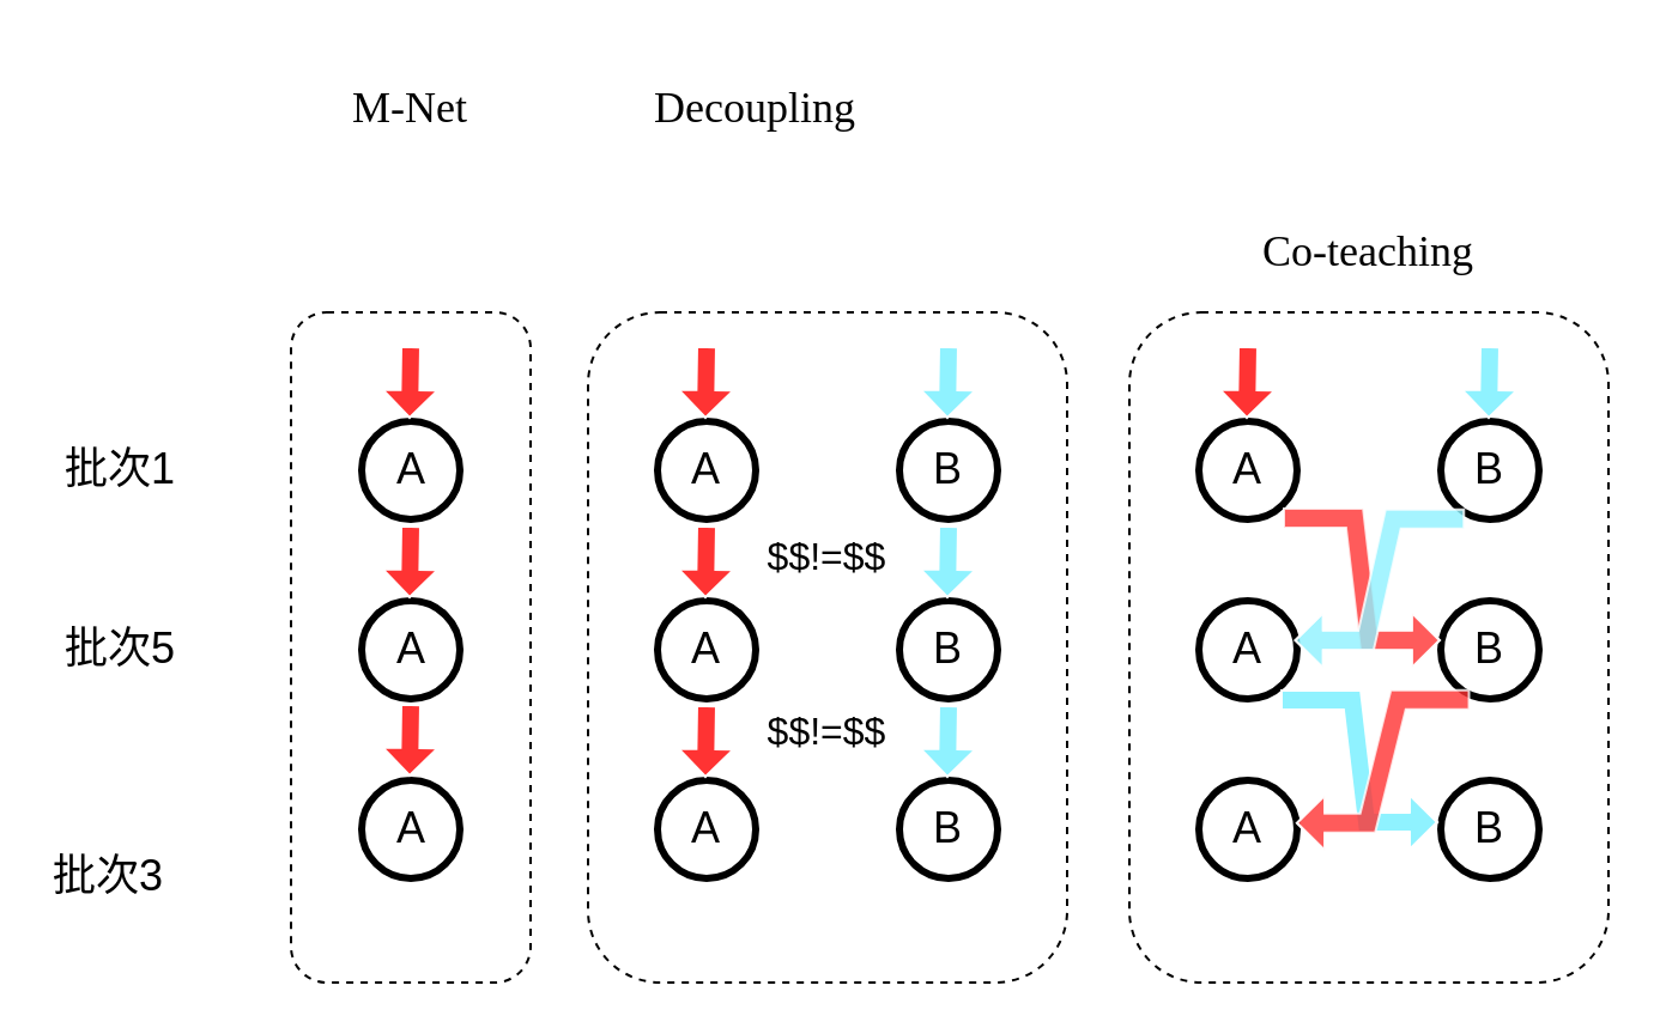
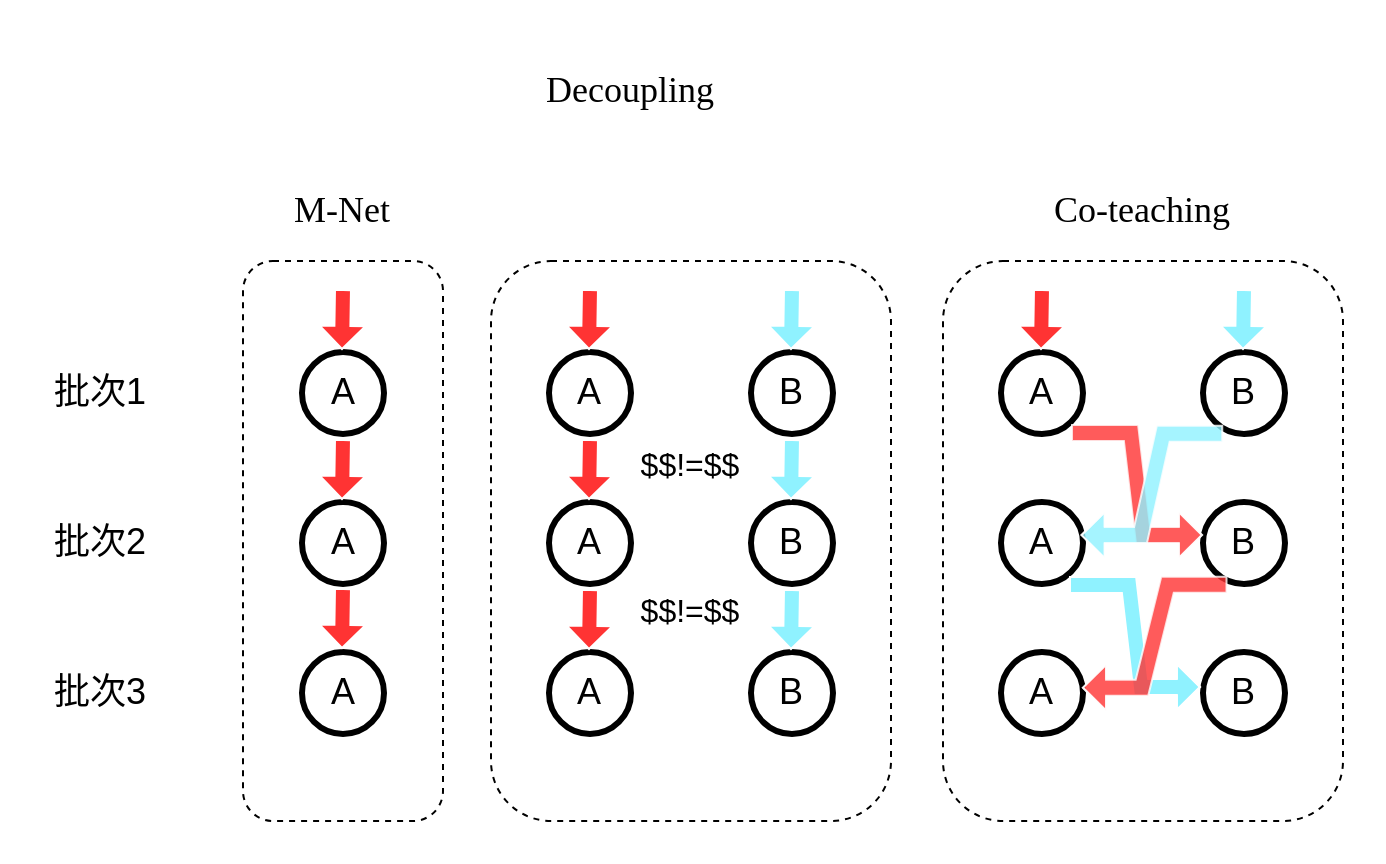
  <mxCell id="0" />
  <mxCell id="1" parent="0" />
  <mxCell id="2" value="" style="rounded=1;whiteSpace=wrap;html=1;dashed=1;" vertex="1" parent="1"><mxGeometry x="121" y="130" width="100" height="280" as="geometry" /></mxCell>
  <mxCell id="3" value="" style="rounded=1;whiteSpace=wrap;html=1;dashed=1;" vertex="1" parent="1"><mxGeometry x="245" y="130" width="200" height="280" as="geometry" /></mxCell>
  <mxCell id="4" value="" style="rounded=1;whiteSpace=wrap;html=1;dashed=1;" vertex="1" parent="1"><mxGeometry x="471" y="130" width="200" height="280" as="geometry" /></mxCell>
- <mxCell id="5" value="&lt;font style=&quot;font-size: 18px;&quot; face=&quot;Times New Roman&quot;&gt;M-Net&lt;/font&gt;" style="text;strokeColor=none;align=center;fillColor=none;html=1;verticalAlign=middle;whiteSpace=wrap;rounded=0;" vertex="1" parent="1"><mxGeometry x="141" y="30" width="60" height="30" as="geometry" /></mxCell>
+ <mxCell id="5" value="&lt;font style=&quot;font-size: 18px;&quot; face=&quot;Times New Roman&quot;&gt;M-Net&lt;/font&gt;" style="text;strokeColor=none;align=center;fillColor=none;html=1;verticalAlign=middle;whiteSpace=wrap;rounded=0;" vertex="1" parent="1"><mxGeometry x="141" y="90" width="60" height="30" as="geometry" /></mxCell>
  <mxCell id="6" value="&lt;font style=&quot;font-size: 18px;&quot; face=&quot;Times New Roman&quot;&gt;Decoupling&lt;/font&gt;" style="text;strokeColor=none;align=center;fillColor=none;html=1;verticalAlign=middle;whiteSpace=wrap;rounded=0;" vertex="1" parent="1"><mxGeometry x="285" y="30" width="60" height="30" as="geometry" /></mxCell>
  <mxCell id="7" value="&lt;font style=&quot;font-size: 18px;&quot; face=&quot;Times New Roman&quot;&gt;Co-teaching&lt;/font&gt;" style="text;strokeColor=none;align=center;fillColor=none;html=1;verticalAlign=middle;whiteSpace=wrap;rounded=0;" vertex="1" parent="1"><mxGeometry x="526" y="90" width="90" height="30" as="geometry" /></mxCell>
  <mxCell id="8" value="&lt;font style=&quot;font-size: 18px;&quot;&gt;批次1&lt;/font&gt;" style="text;strokeColor=none;align=center;fillColor=none;html=1;verticalAlign=middle;whiteSpace=wrap;rounded=0;" vertex="1" parent="1"><mxGeometry x="20" y="181" width="60" height="30" as="geometry" /></mxCell>
- <mxCell id="9" value="&lt;font style=&quot;font-size: 18px;&quot;&gt;批次5&lt;/font&gt;" style="text;strokeColor=none;align=center;fillColor=none;html=1;verticalAlign=middle;whiteSpace=wrap;rounded=0;" vertex="1" parent="1"><mxGeometry x="20" y="256" width="60" height="30" as="geometry" /></mxCell>
- <mxCell id="10" value="&lt;font style=&quot;font-size: 18px;&quot;&gt;批次3&lt;/font&gt;" style="text;strokeColor=none;align=center;fillColor=none;html=1;verticalAlign=middle;whiteSpace=wrap;rounded=0;" vertex="1" parent="1"><mxGeometry x="15" y="351" width="60" height="30" as="geometry" /></mxCell>
+ <mxCell id="9" value="&lt;font style=&quot;font-size: 18px;&quot;&gt;批次2&lt;/font&gt;" style="text;strokeColor=none;align=center;fillColor=none;html=1;verticalAlign=middle;whiteSpace=wrap;rounded=0;" vertex="1" parent="1"><mxGeometry x="20" y="256" width="60" height="30" as="geometry" /></mxCell>
+ <mxCell id="10" value="&lt;font style=&quot;font-size: 18px;&quot;&gt;批次3&lt;/font&gt;" style="text;strokeColor=none;align=center;fillColor=none;html=1;verticalAlign=middle;whiteSpace=wrap;rounded=0;" vertex="1" parent="1"><mxGeometry x="20" y="331" width="60" height="30" as="geometry" /></mxCell>
  <mxCell id="11" value="&lt;font style=&quot;font-size: 18px;&quot;&gt;A&lt;/font&gt;" style="ellipse;whiteSpace=wrap;html=1;aspect=fixed;strokeWidth=3;" vertex="1" parent="1"><mxGeometry x="150.5" y="175.5" width="41" height="41" as="geometry" /></mxCell>
  <mxCell id="12" value="&lt;font style=&quot;font-size: 18px;&quot;&gt;A&lt;/font&gt;" style="ellipse;whiteSpace=wrap;html=1;aspect=fixed;strokeWidth=3;" vertex="1" parent="1"><mxGeometry x="150.5" y="250.5" width="41" height="41" as="geometry" /></mxCell>
  <mxCell id="13" value="&lt;font style=&quot;font-size: 18px;&quot;&gt;A&lt;/font&gt;" style="ellipse;whiteSpace=wrap;html=1;aspect=fixed;strokeWidth=3;" vertex="1" parent="1"><mxGeometry x="150.5" y="325.5" width="41" height="41" as="geometry" /></mxCell>
  <mxCell id="14" value="&lt;font style=&quot;font-size: 18px;&quot;&gt;A&lt;/font&gt;" style="ellipse;whiteSpace=wrap;html=1;aspect=fixed;strokeWidth=3;" vertex="1" parent="1"><mxGeometry x="274" y="175.5" width="41" height="41" as="geometry" /></mxCell>
  <mxCell id="15" value="&lt;font style=&quot;font-size: 18px;&quot;&gt;B&lt;/font&gt;" style="ellipse;whiteSpace=wrap;html=1;aspect=fixed;strokeWidth=3;" vertex="1" parent="1"><mxGeometry x="375" y="175.5" width="41" height="41" as="geometry" /></mxCell>
  <mxCell id="16" value="&lt;font style=&quot;font-size: 18px;&quot;&gt;A&lt;/font&gt;" style="ellipse;whiteSpace=wrap;html=1;aspect=fixed;strokeWidth=3;" vertex="1" parent="1"><mxGeometry x="274" y="250.5" width="41" height="41" as="geometry" /></mxCell>
  <mxCell id="17" value="&lt;font style=&quot;font-size: 18px;&quot;&gt;B&lt;/font&gt;" style="ellipse;whiteSpace=wrap;html=1;aspect=fixed;strokeWidth=3;" vertex="1" parent="1"><mxGeometry x="375" y="250.5" width="41" height="41" as="geometry" /></mxCell>
  <mxCell id="18" value="&lt;font style=&quot;font-size: 18px;&quot;&gt;A&lt;/font&gt;" style="ellipse;whiteSpace=wrap;html=1;aspect=fixed;strokeWidth=3;" vertex="1" parent="1"><mxGeometry x="274" y="325.5" width="41" height="41" as="geometry" /></mxCell>
  <mxCell id="19" value="&lt;font style=&quot;font-size: 18px;&quot;&gt;B&lt;/font&gt;" style="ellipse;whiteSpace=wrap;html=1;aspect=fixed;strokeWidth=3;" vertex="1" parent="1"><mxGeometry x="375" y="325.5" width="41" height="41" as="geometry" /></mxCell>
  <mxCell id="20" value="&lt;font style=&quot;font-size: 18px;&quot;&gt;A&lt;/font&gt;" style="ellipse;whiteSpace=wrap;html=1;aspect=fixed;strokeWidth=3;" vertex="1" parent="1"><mxGeometry x="500" y="175.5" width="41" height="41" as="geometry" /></mxCell>
  <mxCell id="21" value="&lt;font style=&quot;font-size: 18px;&quot;&gt;B&lt;/font&gt;" style="ellipse;whiteSpace=wrap;html=1;aspect=fixed;strokeWidth=3;" vertex="1" parent="1"><mxGeometry x="601" y="175.5" width="41" height="41" as="geometry" /></mxCell>
  <mxCell id="22" value="&lt;font style=&quot;font-size: 18px;&quot;&gt;A&lt;/font&gt;" style="ellipse;whiteSpace=wrap;html=1;aspect=fixed;strokeWidth=3;" vertex="1" parent="1"><mxGeometry x="500" y="250.5" width="41" height="41" as="geometry" /></mxCell>
  <mxCell id="23" value="&lt;font style=&quot;font-size: 18px;&quot;&gt;B&lt;/font&gt;" style="ellipse;whiteSpace=wrap;html=1;aspect=fixed;strokeWidth=3;" vertex="1" parent="1"><mxGeometry x="601" y="250.5" width="41" height="41" as="geometry" /></mxCell>
  <mxCell id="24" value="&lt;font style=&quot;font-size: 18px;&quot;&gt;A&lt;/font&gt;" style="ellipse;whiteSpace=wrap;html=1;aspect=fixed;strokeWidth=3;" vertex="1" parent="1"><mxGeometry x="500" y="325.5" width="41" height="41" as="geometry" /></mxCell>
  <mxCell id="25" value="&lt;font style=&quot;font-size: 18px;&quot;&gt;B&lt;/font&gt;" style="ellipse;whiteSpace=wrap;html=1;aspect=fixed;strokeWidth=3;" vertex="1" parent="1"><mxGeometry x="601" y="325.5" width="41" height="41" as="geometry" /></mxCell>
  <mxCell id="26" value="" style="shape=flexArrow;endArrow=classic;html=1;rounded=0;width=8;endSize=3.53;endWidth=14;fillColor=#FF3333;strokeColor=light-dark(#ffffff, #ededed);" edge="1" parent="1"><mxGeometry width="50" height="50" relative="1" as="geometry"><mxPoint x="171" y="219" as="sourcePoint" /><mxPoint x="170.5" y="249.5" as="targetPoint" /></mxGeometry></mxCell>
  <mxCell id="27" value="" style="shape=flexArrow;endArrow=classic;html=1;rounded=0;width=8;endSize=3.53;endWidth=14;fillColor=#FF3333;strokeColor=light-dark(#ffffff, #ededed);" edge="1" parent="1"><mxGeometry width="50" height="50" relative="1" as="geometry"><mxPoint x="171" y="293.5" as="sourcePoint" /><mxPoint x="170.5" y="324" as="targetPoint" /></mxGeometry></mxCell>
  <mxCell id="28" value="" style="shape=flexArrow;endArrow=classic;html=1;rounded=0;width=8;endSize=3.53;endWidth=14;fillColor=#FF3333;strokeColor=light-dark(#ffffff, #ededed);" edge="1" parent="1"><mxGeometry width="50" height="50" relative="1" as="geometry"><mxPoint x="171" y="144" as="sourcePoint" /><mxPoint x="170.5" y="174.5" as="targetPoint" /></mxGeometry></mxCell>
  <mxCell id="29" value="" style="shape=flexArrow;endArrow=classic;html=1;rounded=0;width=8;endSize=3.53;endWidth=14;fillColor=#FF3333;strokeColor=light-dark(#ffffff, #ededed);" edge="1" parent="1"><mxGeometry width="50" height="50" relative="1" as="geometry"><mxPoint x="294.5" y="144" as="sourcePoint" /><mxPoint x="294" y="174.5" as="targetPoint" /></mxGeometry></mxCell>
  <mxCell id="30" value="" style="shape=flexArrow;endArrow=classic;html=1;rounded=0;width=8;endSize=3.53;endWidth=14;fillColor=#FF3333;strokeColor=light-dark(#ffffff, #ededed);" edge="1" parent="1"><mxGeometry width="50" height="50" relative="1" as="geometry"><mxPoint x="294.5" y="219" as="sourcePoint" /><mxPoint x="294" y="249.5" as="targetPoint" /></mxGeometry></mxCell>
  <mxCell id="31" value="" style="shape=flexArrow;endArrow=classic;html=1;rounded=0;width=8;endSize=3.53;endWidth=14;fillColor=#FF3333;strokeColor=light-dark(#ffffff, #ededed);" edge="1" parent="1"><mxGeometry width="50" height="50" relative="1" as="geometry"><mxPoint x="294.5" y="294" as="sourcePoint" /><mxPoint x="294" y="324.5" as="targetPoint" /></mxGeometry></mxCell>
  <mxCell id="32" value="" style="shape=flexArrow;endArrow=classic;html=1;rounded=0;width=8;endSize=3.53;endWidth=14;fillColor=#FF3333;strokeColor=light-dark(#ffffff, #ededed);" edge="1" parent="1"><mxGeometry width="50" height="50" relative="1" as="geometry"><mxPoint x="520.5" y="144" as="sourcePoint" /><mxPoint x="520" y="174.5" as="targetPoint" /></mxGeometry></mxCell>
  <mxCell id="33" value="" style="shape=flexArrow;endArrow=classic;html=1;rounded=0;width=8;endSize=3.53;endWidth=14;fillColor=#8FF2FF;strokeColor=light-dark(#ffffff, #ededed);" edge="1" parent="1"><mxGeometry width="50" height="50" relative="1" as="geometry"><mxPoint x="395.5" y="144" as="sourcePoint" /><mxPoint x="395" y="174.5" as="targetPoint" /></mxGeometry></mxCell>
  <mxCell id="34" value="" style="shape=flexArrow;endArrow=classic;html=1;rounded=0;width=8;endSize=3.53;endWidth=14;fillColor=#8FF2FF;strokeColor=light-dark(#ffffff, #ededed);" edge="1" parent="1"><mxGeometry width="50" height="50" relative="1" as="geometry"><mxPoint x="395.5" y="219" as="sourcePoint" /><mxPoint x="395" y="249.5" as="targetPoint" /></mxGeometry></mxCell>
  <mxCell id="35" value="" style="shape=flexArrow;endArrow=classic;html=1;rounded=0;width=8;endSize=3.53;endWidth=14;fillColor=#8FF2FF;strokeColor=light-dark(#ffffff, #ededed);" edge="1" parent="1"><mxGeometry width="50" height="50" relative="1" as="geometry"><mxPoint x="395.5" y="294" as="sourcePoint" /><mxPoint x="395" y="324.5" as="targetPoint" /></mxGeometry></mxCell>
  <mxCell id="36" value="" style="shape=flexArrow;endArrow=classic;html=1;rounded=0;width=8;endSize=3.53;endWidth=14;fillColor=#8FF2FF;strokeColor=light-dark(#ffffff, #ededed);" edge="1" parent="1"><mxGeometry width="50" height="50" relative="1" as="geometry"><mxPoint x="621.5" y="144" as="sourcePoint" /><mxPoint x="621" y="174.5" as="targetPoint" /></mxGeometry></mxCell>
  <mxCell id="37" value="&lt;font style=&quot;font-size: 16px;&quot;&gt;$$!=$$&lt;/font&gt;" style="text;strokeColor=none;align=center;fillColor=none;html=1;verticalAlign=middle;whiteSpace=wrap;rounded=0;" vertex="1" parent="1"><mxGeometry x="315" y="216.5" width="60" height="30" as="geometry" /></mxCell>
  <mxCell id="38" value="&lt;font style=&quot;font-size: 16px;&quot;&gt;$$!=$$&lt;/font&gt;" style="text;strokeColor=none;align=center;fillColor=none;html=1;verticalAlign=middle;whiteSpace=wrap;rounded=0;" vertex="1" parent="1"><mxGeometry x="315" y="290" width="60" height="30" as="geometry" /></mxCell>
  <mxCell id="39" value="" style="shape=flexArrow;endArrow=classic;html=1;rounded=0;width=8;endSize=3.53;endWidth=14;fillColor=#FF3333;strokeColor=light-dark(#ffffff, #ededed);entryX=0;entryY=0.5;entryDx=0;entryDy=0;edgeStyle=entityRelationEdgeStyle;elbow=vertical;opacity=80;" edge="1" parent="1"><mxGeometry width="50" height="50" relative="1" as="geometry"><mxPoint x="535" y="216" as="sourcePoint" /><mxPoint x="601" y="267" as="targetPoint" /><Array as="points"><mxPoint x="551" y="226" /><mxPoint x="551" y="216" /><mxPoint x="551" y="236" /><mxPoint x="561" y="256" /></Array></mxGeometry></mxCell>
  <mxCell id="40" value="" style="shape=flexArrow;endArrow=classic;html=1;rounded=0;width=8;endSize=3.53;endWidth=14;fillColor=#8FF2FF;strokeColor=light-dark(#ffffff, #ededed);entryX=0;entryY=0.5;entryDx=0;entryDy=0;edgeStyle=entityRelationEdgeStyle;elbow=vertical;" edge="1" parent="1"><mxGeometry width="50" height="50" relative="1" as="geometry"><mxPoint x="534" y="292" as="sourcePoint" /><mxPoint x="600" y="343" as="targetPoint" /><Array as="points"><mxPoint x="550" y="302" /><mxPoint x="550" y="292" /><mxPoint x="550" y="312" /><mxPoint x="560" y="332" /></Array></mxGeometry></mxCell>
  <mxCell id="41" value="" style="shape=flexArrow;endArrow=classic;html=1;rounded=0;width=8;endSize=3.53;endWidth=14;fillColor=#8FF2FF;strokeColor=light-dark(#ffffff, #ededed);entryX=0.97;entryY=0.404;entryDx=0;entryDy=0;edgeStyle=entityRelationEdgeStyle;elbow=vertical;exitX=0.247;exitY=0.998;exitDx=0;exitDy=0;exitPerimeter=0;entryPerimeter=0;opacity=80;" edge="1" parent="1" source="21" target="22"><mxGeometry width="50" height="50" relative="1" as="geometry"><mxPoint x="434" y="20" as="sourcePoint" /><mxPoint x="500" y="71" as="targetPoint" /><Array as="points"><mxPoint x="591" y="220" /><mxPoint x="591" y="210" /><mxPoint x="591" y="230" /><mxPoint x="591" y="220" /><mxPoint x="450" y="30" /><mxPoint x="450" y="20" /><mxPoint x="450" y="40" /><mxPoint x="460" y="60" /></Array></mxGeometry></mxCell>
  <mxCell id="42" value="" style="shape=flexArrow;endArrow=classic;html=1;rounded=0;width=8;endSize=3.53;endWidth=14;fillColor=#FF3333;strokeColor=light-dark(#ffffff, #ededed);entryX=0.987;entryY=0.435;entryDx=0;entryDy=0;edgeStyle=entityRelationEdgeStyle;elbow=vertical;exitX=0.299;exitY=1.009;exitDx=0;exitDy=0;opacity=80;exitPerimeter=0;entryPerimeter=0;" edge="1" parent="1" source="23" target="24"><mxGeometry width="50" height="50" relative="1" as="geometry"><mxPoint x="621" y="227" as="sourcePoint" /><mxPoint x="550" y="277" as="targetPoint" /><Array as="points"><mxPoint x="601" y="230" /><mxPoint x="601" y="220" /><mxPoint x="601" y="240" /><mxPoint x="601" y="230" /><mxPoint x="460" y="40" /><mxPoint x="460" y="30" /><mxPoint x="460" y="50" /><mxPoint x="470" y="70" /></Array></mxGeometry></mxCell>
